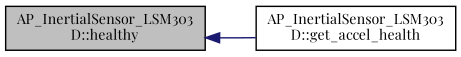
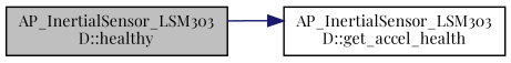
  digraph {
    rankdir=LR
    fontname="Playfair Display"
    node [color=black fontname="Playfair Display" fontsize=10 shape=record style=filled]
    n1 [fillcolor=grey75 fontcolor=black height=0.2 label="AP_InertialSensor_LSM303\lD::healthy" width=0.4]
    n2 [fillcolor=white height=0.2 label="AP_InertialSensor_LSM303\lD::get_accel_health" width=0.4]
-   n1 -> n2 [color=midnightblue dir=back fontname="Playfair Display" fontsize=10 labelfontname=Helvetica labelfontsize=10 style=solid]
+   n2 -> n1 [color=midnightblue dir=back fontname="Playfair Display" fontsize=10 labelfontname=Helvetica labelfontsize=10 style=solid]
  }
